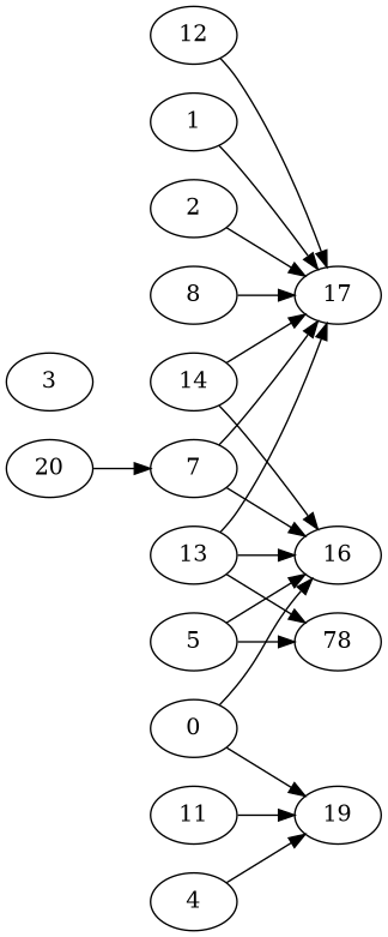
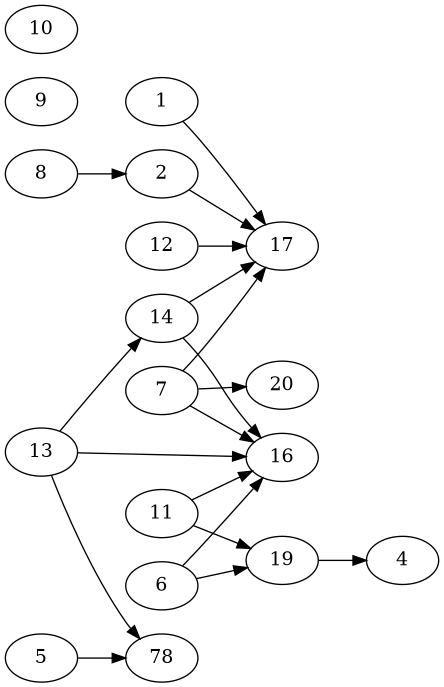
  digraph {
    rankdir=LR
    node [alpha=0.02]
    1 [expect_size=52025344]
    17 [alpha=0.15 expect_size=37639168]
    2 [alpha=0.08 expect_size=38944768]
-   3 [alpha=0.08 expect_size=35662848]
    4 [alpha=0.14 expect_size=45963264]
    19 [alpha=0.12 expect_size=16368640]
    5 [alpha=0.14 expect_size=16762880]
    n8 [alpha=0.05 expect_size=22135808 label=78]
-   6 [alpha=0.05 expect_size=49718272 label=0]
+   6 [alpha=0.05 expect_size=49718272]
    16 [alpha=0.17 expect_size=26459136]
    7 [alpha=0.13 expect_size=9766912]
    20 [alpha=0.07 expect_size=13093888]
    8 [alpha=0.18 expect_size=44745728]
+   9 [alpha=0.19 expect_size=9726976]
+   10 [alpha=0.15 expect_size=37533696]
    11 [alpha=0.01 expect_size=13467648]
    12 [alpha=0.10 expect_size=17850368]
    13 [alpha=0.09 expect_size=36129792]
    14 [expect_size=7374848]
    1 -> 17
    2 -> 17
-   4 -> 19
+   19 -> 4
    5 -> n8
    6 -> 19
    6 -> 16
    7 -> 17
    7 -> 16
-   20 -> 7
-   8 -> 17
+   7 -> 20
+   8 -> 2
    11 -> 19
-   5 -> 16
+   11 -> 16
    12 -> 17
-   13 -> 17
+   13 -> 14
    13 -> n8
    13 -> 16
    14 -> 17
    14 -> 16
  }
